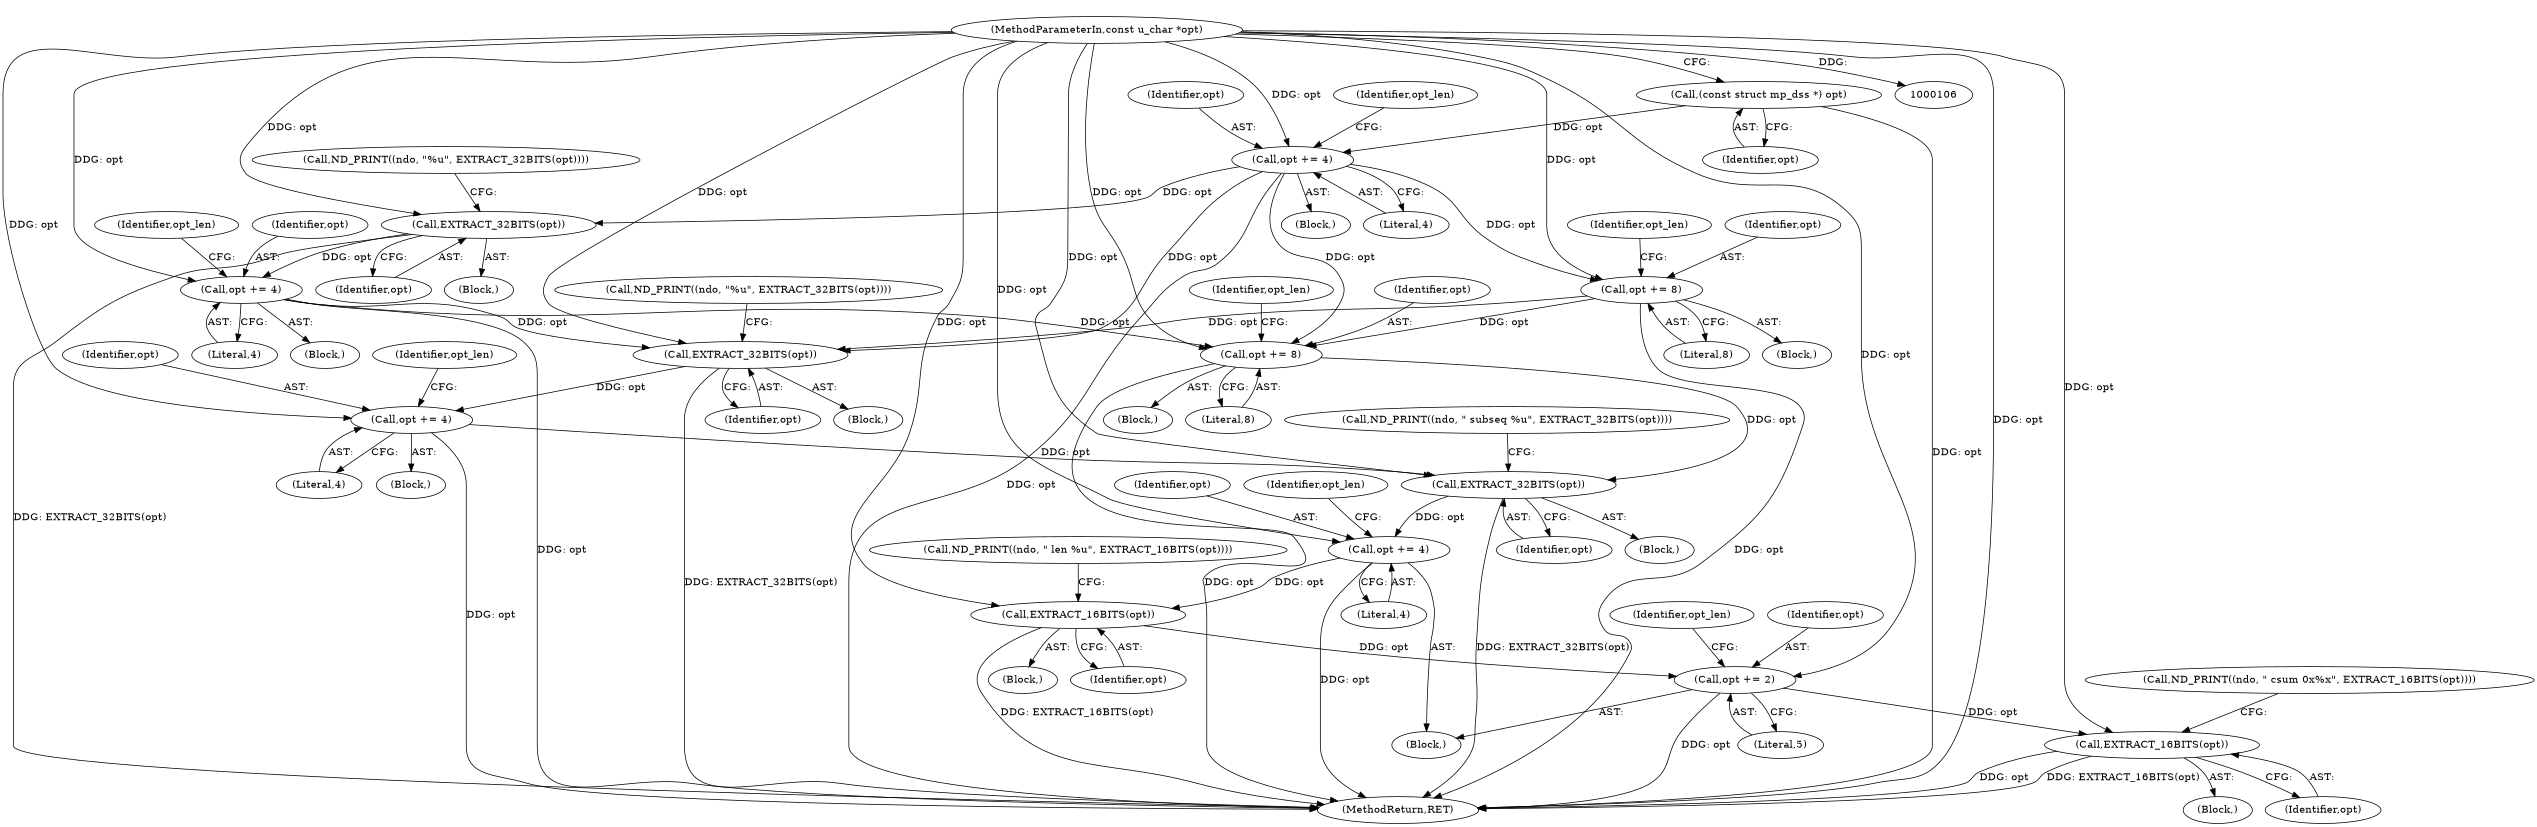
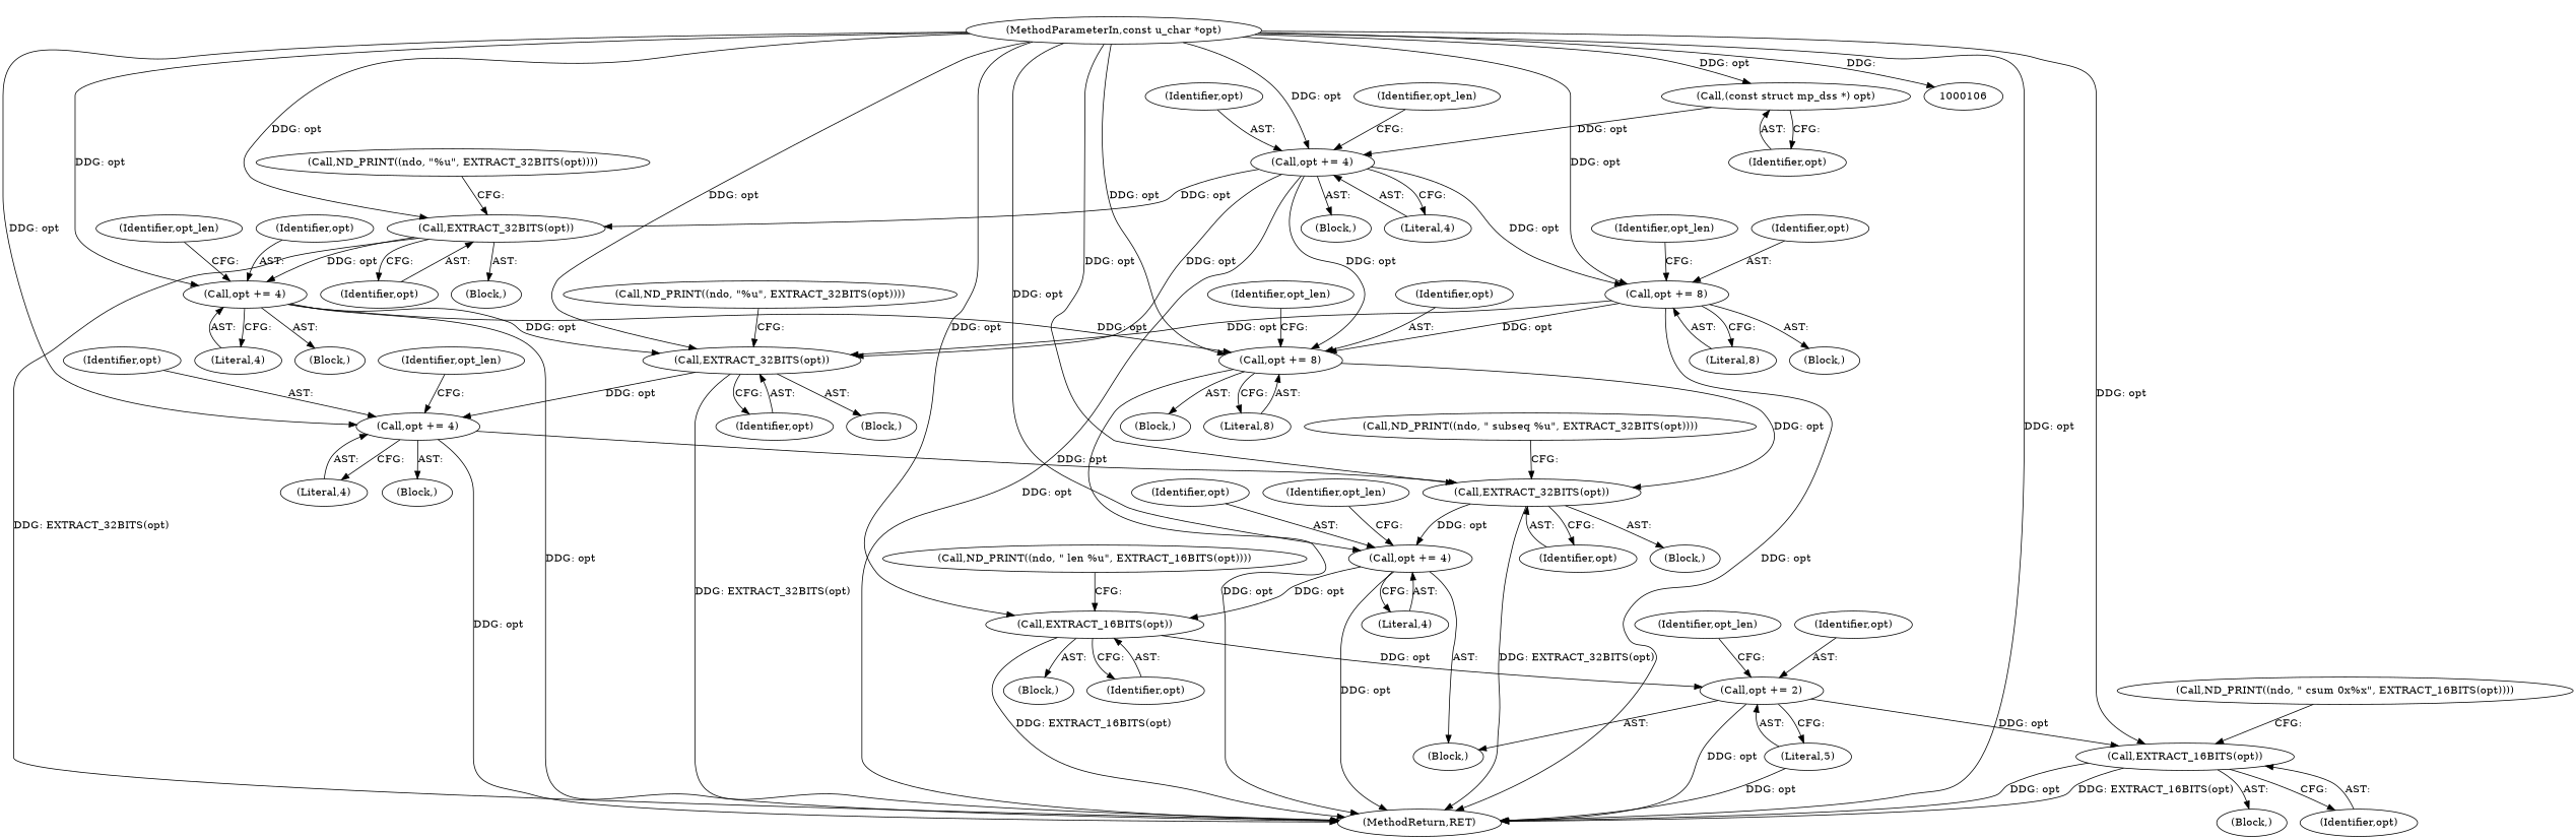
  digraph {
    n1 [label="(Call,opt += 4)"]
    n2 [label="(Call,EXTRACT_16BITS(opt))"]
    n3 [label="(Block,)"]
    n4 [label="(Literal,4)"]
    n5 [label="(MethodReturn,RET)"]
    n6 [label="(Call,opt += 2)"]
    n7 [label="(Block,)"]
    n8 [label="(Identifier,opt)"]
    n9 [label="(Call,EXTRACT_32BITS(opt))"]
    n10 [label="(Identifier,opt)"]
    n11 [label="(Block,)"]
    n12 [label="(Call,opt += 8)"]
    n13 [label="(Block,)"]
    n14 [label="(Literal,8)"]
    n15 [label="(Call,opt += 4)"]
    n16 [label="(Call,opt += 8)"]
    n17 [label="(Call,EXTRACT_32BITS(opt))"]
    n18 [label="(Call,EXTRACT_32BITS(opt))"]
    n19 [label="(Literal,4)"]
    n20 [label="(Block,)"]
    n21 [label="(Block,)"]
    n22 [label="(Literal,8)"]
    n23 [label="(Call,opt += 4)"]
    n24 [label="(Block,)"]
    n25 [label="(Identifier,opt)"]
    n26 [label="(Call,opt += 4)"]
    n27 [label="(Identifier,opt)"]
    n28 [label="(Block,)"]
    n29 [label="(Call,(const struct mp_dss *) opt)"]
    n30 [label="(Identifier,opt)"]
    n31 [label="(MethodParameterIn,const u_char *opt)"]
    n32 [label="(Call,EXTRACT_16BITS(opt))"]
    1000106
    n34 [label="(Literal,4)"]
    n35 [label="(Block,)"]
    n36 [label="(Literal,4)"]
    n37 [label="(Block,)"]
    n38 [label="(Literal,5)"]
    n39 [label="(Identifier,opt)"]
    n40 [label="(Block,)"]
    n41 [label="(Call,ND_PRINT((ndo, \" csum 0x%x\", EXTRACT_16BITS(opt))))"]
    n42 [label="(Identifier,opt_len)"]
    n43 [label="(Call,ND_PRINT((ndo, \" subseq %u\", EXTRACT_32BITS(opt))))"]
    n44 [label="(Identifier,opt)"]
    n45 [label="(Identifier,opt_len)"]
    n46 [label="(Call,ND_PRINT((ndo, \"%u\", EXTRACT_32BITS(opt))))"]
    n47 [label="(Identifier,opt)"]
    n48 [label="(Call,ND_PRINT((ndo, \" len %u\", EXTRACT_16BITS(opt))))"]
    n49 [label="(Identifier,opt)"]
    n50 [label="(Identifier,opt)"]
    n51 [label="(Identifier,opt_len)"]
    n52 [label="(Identifier,opt)"]
    n53 [label="(Identifier,opt_len)"]
    n54 [label="(Identifier,opt)"]
    n55 [label="(Identifier,opt_len)"]
    n56 [label="(Identifier,opt)"]
    n57 [label="(Call,ND_PRINT((ndo, \"%u\", EXTRACT_32BITS(opt))))"]
    n58 [label="(Identifier,opt_len)"]
    n59 [label="(Identifier,opt_len)"]
    n1 -> n2 [label="DDG: opt"]
    n1 -> n3 [label="AST: "]
    n1 -> n4 [label="CFG: "]
    n1 -> n5 [label="DDG: opt"]
    n2 -> n5 [label="DDG: EXTRACT_16BITS(opt)"]
    n2 -> n6 [label="DDG: opt"]
    n2 -> n7 [label="AST: "]
    n2 -> n8 [label="CFG: "]
    n4 -> n1 [label="AST: "]
    n6 -> n3 [label="AST: "]
    n6 -> n5 [label="DDG: opt"]
    n6 -> n32 [label="DDG: opt"]
    n6 -> n38 [label="CFG: "]
    n8 -> n2 [label="AST: "]
    n9 -> n1 [label="DDG: opt"]
    n9 -> n5 [label="DDG: EXTRACT_32BITS(opt)"]
    n9 -> n10 [label="CFG: "]
    n9 -> n11 [label="AST: "]
    n10 -> n9 [label="AST: "]
    n12 -> n5 [label="DDG: opt"]
    n12 -> n9 [label="DDG: opt"]
    n12 -> n13 [label="AST: "]
    n12 -> n14 [label="CFG: "]
    n14 -> n12 [label="AST: "]
    n15 -> n5 [label="DDG: opt"]
    n15 -> n12 [label="DDG: opt"]
    n15 -> n16 [label="DDG: opt"]
    n15 -> n17 [label="DDG: opt"]
    n15 -> n18 [label="DDG: opt"]
    n15 -> n19 [label="CFG: "]
    n15 -> n20 [label="AST: "]
    n16 -> n5 [label="DDG: opt"]
    n16 -> n12 [label="DDG: opt"]
    n16 -> n18 [label="DDG: opt"]
    n16 -> n21 [label="AST: "]
    n16 -> n22 [label="CFG: "]
    n17 -> n5 [label="DDG: EXTRACT_32BITS(opt)"]
    n17 -> n23 [label="DDG: opt"]
    n17 -> n24 [label="AST: "]
    n17 -> n25 [label="CFG: "]
    n18 -> n5 [label="DDG: EXTRACT_32BITS(opt)"]
    n18 -> n26 [label="DDG: opt"]
    n18 -> n27 [label="CFG: "]
    n18 -> n28 [label="AST: "]
    n19 -> n15 [label="AST: "]
    n22 -> n16 [label="AST: "]
    n23 -> n5 [label="DDG: opt"]
    n23 -> n12 [label="DDG: opt"]
    n23 -> n18 [label="DDG: opt"]
    n23 -> n34 [label="CFG: "]
    n23 -> n35 [label="AST: "]
    n25 -> n17 [label="AST: "]
    n26 -> n5 [label="DDG: opt"]
    n26 -> n9 [label="DDG: opt"]
    n26 -> n36 [label="CFG: "]
    n26 -> n37 [label="AST: "]
    n27 -> n18 [label="AST: "]
-   n29 -> n5 [label="DDG: opt"]
+   n38 -> n5 [label="DDG: opt"]
    n29 -> n15 [label="DDG: opt"]
    n29 -> n30 [label="CFG: "]
    n30 -> n29 [label="AST: "]
    n31 -> n1 [label="DDG: opt"]
    n31 -> n2 [label="DDG: opt"]
    n31 -> n5 [label="DDG: opt"]
-   n31 -> n6 [label="DDG: opt"]
    n31 -> n9 [label="DDG: opt"]
    n31 -> n12 [label="DDG: opt"]
    n31 -> n15 [label="DDG: opt"]
    n31 -> n16 [label="DDG: opt"]
    n31 -> n17 [label="DDG: opt"]
    n31 -> n18 [label="DDG: opt"]
    n31 -> n23 [label="DDG: opt"]
    n31 -> n26 [label="DDG: opt"]
-   n31 -> n29 [label="CFG: "]
+   n31 -> n29 [label="DDG: opt"]
    n31 -> n32 [label="DDG: opt"]
    n31 -> 1000106 [label="DDG: "]
    n32 -> n5 [label="DDG: EXTRACT_16BITS(opt)"]
    n32 -> n5 [label="DDG: opt"]
    n32 -> n39 [label="CFG: "]
    n32 -> n40 [label="AST: "]
    n34 -> n23 [label="AST: "]
    n36 -> n26 [label="AST: "]
    n38 -> n6 [label="AST: "]
    n39 -> n32 [label="AST: "]
    n41 -> n32 [label="CFG: "]
    n42 -> n26 [label="CFG: "]
    n43 -> n9 [label="CFG: "]
    n44 -> n26 [label="AST: "]
    n45 -> n1 [label="CFG: "]
    n46 -> n18 [label="CFG: "]
    n47 -> n1 [label="AST: "]
    n48 -> n2 [label="CFG: "]
    n49 -> n6 [label="AST: "]
    n50 -> n16 [label="AST: "]
    n51 -> n15 [label="CFG: "]
    n52 -> n15 [label="AST: "]
    n53 -> n16 [label="CFG: "]
    n54 -> n12 [label="AST: "]
    n55 -> n6 [label="CFG: "]
    n56 -> n23 [label="AST: "]
    n57 -> n17 [label="CFG: "]
    n58 -> n12 [label="CFG: "]
    n59 -> n23 [label="CFG: "]
  }
